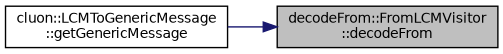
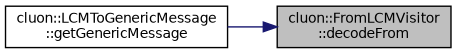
  digraph {
    rankdir=RL
    node [color=black fontname=Helvetica fontsize=10 shape=record style=filled]
-   n1 [fillcolor=grey75 fontcolor=black height=0.2 label="decodeFrom::FromLCMVisitor\l::decodeFrom" width=0.4]
+   n1 [fillcolor=grey75 fontcolor=black height=0.2 label="cluon::FromLCMVisitor\l::decodeFrom" width=0.4]
    n2 [fillcolor=white height=0.2 label="cluon::LCMToGenericMessage\l::getGenericMessage" width=0.4]
    n1 -> n2 [color=midnightblue dir=back fontname=Helvetica fontsize=10 labelfontname=Helvetica labelfontsize=10 style=solid]
  }
